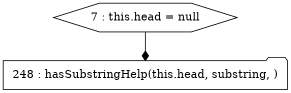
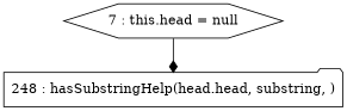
  digraph {
    "7 : this.head = null" [shape=hexagon]
-   "248 : hasSubstringHelp(this.head, substring, )" [shape=folder]
+   "248 : hasSubstringHelp(this.head, substring, )" [shape=folder label="248 : hasSubstringHelp(head.head, substring, )"]
    "7 : this.head = null" -> "248 : hasSubstringHelp(this.head, substring, )" [arrowhead=diamond]
  }
